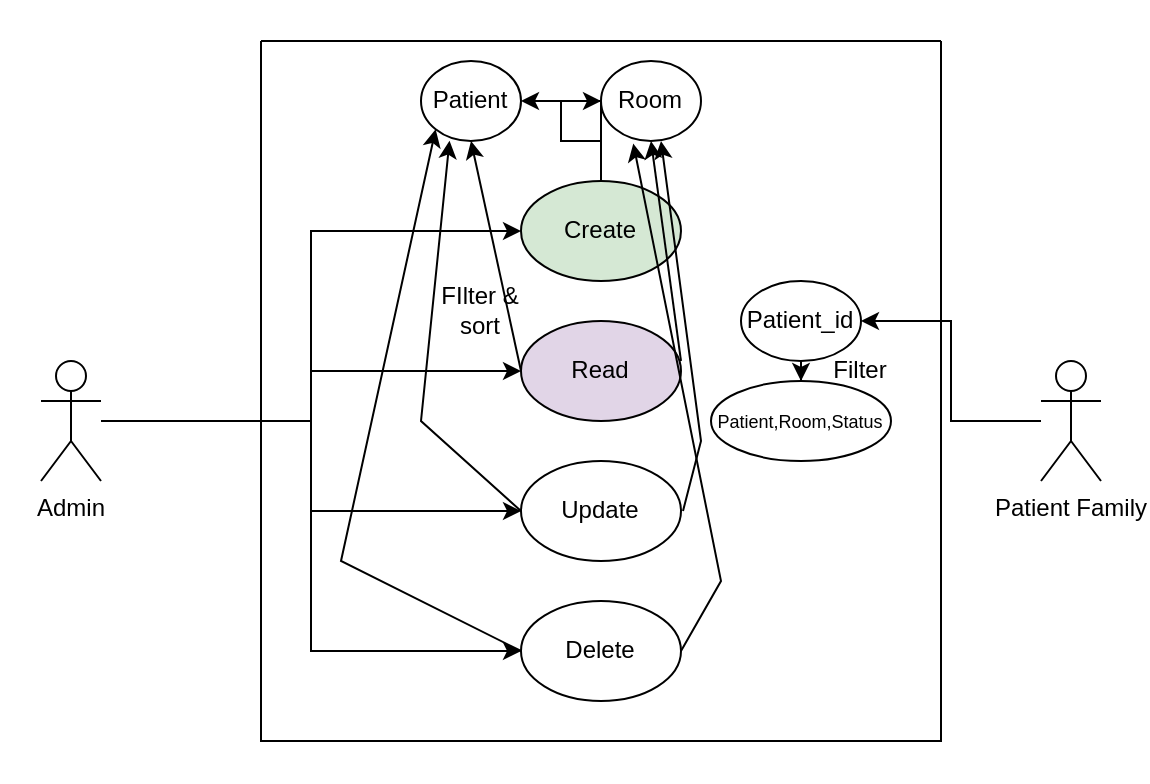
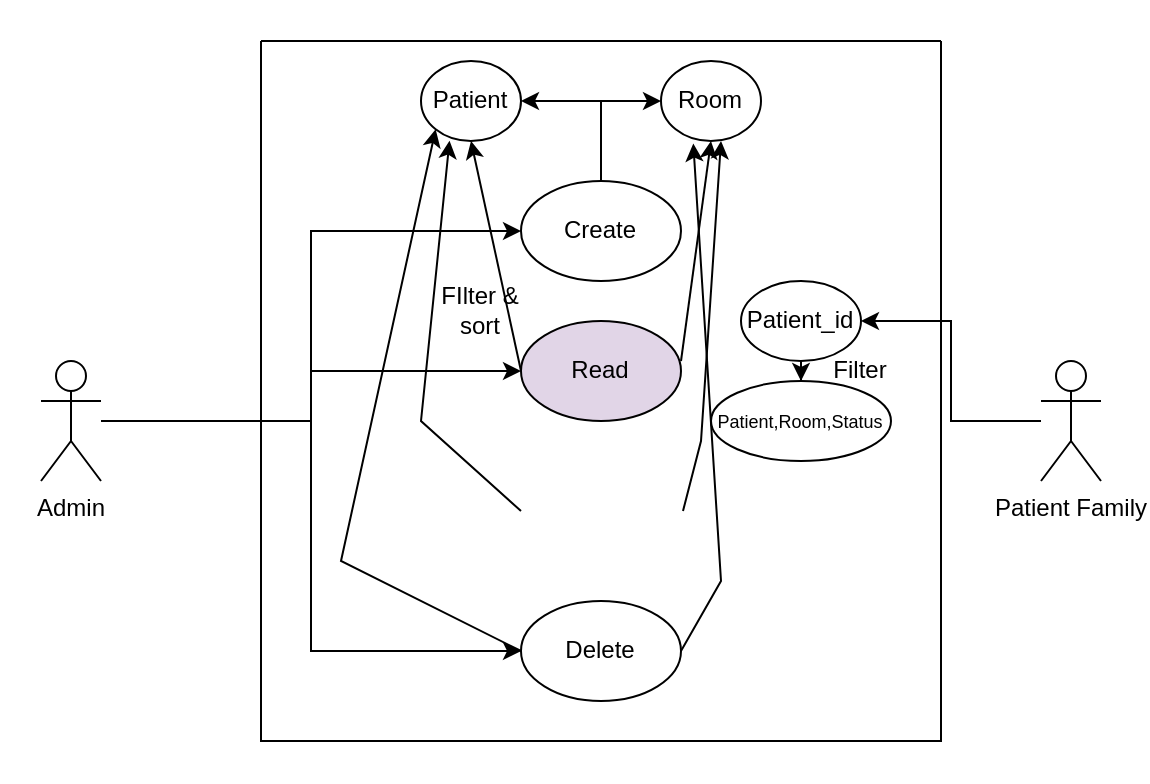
  <mxCell id="0" />
  <mxCell id="1" parent="0" />
  <mxCell id="2" value="" style="swimlane;startSize=0;" parent="1" vertex="1"><mxGeometry x="130" y="20" width="340" height="350" as="geometry"><mxRectangle x="250" y="90" width="50" height="40" as="alternateBounds" /></mxGeometry></mxCell>
  <mxCell id="3" style="edgeStyle=orthogonalEdgeStyle;rounded=0;orthogonalLoop=1;jettySize=auto;html=1;entryX=0;entryY=0.5;entryDx=0;entryDy=0;" parent="2" source="5" target="10" edge="1"><mxGeometry relative="1" as="geometry" /></mxCell>
  <mxCell id="4" style="edgeStyle=orthogonalEdgeStyle;rounded=0;orthogonalLoop=1;jettySize=auto;html=1;entryX=1;entryY=0.5;entryDx=0;entryDy=0;" parent="2" source="5" target="9" edge="1"><mxGeometry relative="1" as="geometry" /></mxCell>
- <mxCell id="5" value="Create" style="ellipse;whiteSpace=wrap;html=1;fillColor=#d5e8d4;" parent="2" vertex="1"><mxGeometry x="130" y="70" width="80" height="50" as="geometry" /></mxCell>
+ <mxCell id="5" value="Create" style="ellipse;whiteSpace=wrap;html=1;" parent="2" vertex="1"><mxGeometry x="130" y="70" width="80" height="50" as="geometry" /></mxCell>
  <mxCell id="6" value="Read" style="ellipse;whiteSpace=wrap;html=1;fillColor=#e1d5e7;" parent="2" vertex="1"><mxGeometry x="130" y="140" width="80" height="50" as="geometry" /></mxCell>
- <mxCell id="7" value="Update" style="ellipse;whiteSpace=wrap;html=1;" parent="2" vertex="1"><mxGeometry x="130" y="210" width="80" height="50" as="geometry" /></mxCell>
  <mxCell id="8" value="Delete" style="ellipse;whiteSpace=wrap;html=1;" parent="2" vertex="1"><mxGeometry x="130" y="280" width="80" height="50" as="geometry" /></mxCell>
  <mxCell id="9" value="Patient" style="ellipse;whiteSpace=wrap;html=1;" parent="2" vertex="1"><mxGeometry x="80" y="10" width="50" height="40" as="geometry" /></mxCell>
- <mxCell id="10" value="Room" style="ellipse;whiteSpace=wrap;html=1;" parent="2" vertex="1"><mxGeometry x="170" y="10" width="50" height="40" as="geometry" /></mxCell>
+ <mxCell id="10" value="Room" style="ellipse;whiteSpace=wrap;html=1;" parent="2" vertex="1"><mxGeometry x="200" y="10" width="50" height="40" as="geometry" /></mxCell>
  <mxCell id="11" value="" style="edgeStyle=orthogonalEdgeStyle;rounded=0;orthogonalLoop=1;jettySize=auto;html=1;" parent="2" source="12" target="13" edge="1"><mxGeometry relative="1" as="geometry" /></mxCell>
  <mxCell id="12" value="Patient_id" style="ellipse;whiteSpace=wrap;html=1;" parent="2" vertex="1"><mxGeometry x="240" y="120" width="60" height="40" as="geometry" /></mxCell>
  <mxCell id="13" value="&lt;font style=&quot;font-size: 9px;&quot;&gt;Patient,Room,Status&lt;/font&gt;" style="ellipse;whiteSpace=wrap;html=1;" parent="2" vertex="1"><mxGeometry x="225" y="170" width="90" height="40" as="geometry" /></mxCell>
  <mxCell id="14" value="" style="endArrow=classic;html=1;rounded=0;exitX=0;exitY=0.5;exitDx=0;exitDy=0;entryX=0.5;entryY=1;entryDx=0;entryDy=0;" parent="2" source="6" target="9" edge="1"><mxGeometry width="50" height="50" relative="1" as="geometry"><mxPoint x="190" y="180" as="sourcePoint" /><mxPoint x="240" y="130" as="targetPoint" /></mxGeometry></mxCell>
  <mxCell id="15" value="" style="endArrow=classic;html=1;rounded=0;exitX=0;exitY=0.5;exitDx=0;exitDy=0;entryX=0.5;entryY=1;entryDx=0;entryDy=0;" parent="2" target="10" edge="1"><mxGeometry width="50" height="50" relative="1" as="geometry"><mxPoint x="210" y="160" as="sourcePoint" /><mxPoint x="185" y="45" as="targetPoint" /></mxGeometry></mxCell>
  <mxCell id="16" value="" style="endArrow=classic;html=1;rounded=0;exitX=0;exitY=0.5;exitDx=0;exitDy=0;entryX=0.285;entryY=0.996;entryDx=0;entryDy=0;entryPerimeter=0;" parent="2" target="9" edge="1"><mxGeometry width="50" height="50" relative="1" as="geometry"><mxPoint x="130" y="235" as="sourcePoint" /><mxPoint x="105" y="120" as="targetPoint" /><Array as="points"><mxPoint x="80" y="190" /></Array></mxGeometry></mxCell>
  <mxCell id="17" value="" style="endArrow=classic;html=1;rounded=0;exitX=0;exitY=0.5;exitDx=0;exitDy=0;entryX=0.6;entryY=1;entryDx=0;entryDy=0;entryPerimeter=0;" parent="2" target="10" edge="1"><mxGeometry width="50" height="50" relative="1" as="geometry"><mxPoint x="211" y="235" as="sourcePoint" /><mxPoint x="175" y="50" as="targetPoint" /><Array as="points"><mxPoint x="220" y="200" /></Array></mxGeometry></mxCell>
  <mxCell id="18" value="" style="endArrow=classic;html=1;rounded=0;exitX=0;exitY=0.5;exitDx=0;exitDy=0;entryX=0;entryY=1;entryDx=0;entryDy=0;" parent="2" target="9" edge="1"><mxGeometry width="50" height="50" relative="1" as="geometry"><mxPoint x="130" y="305" as="sourcePoint" /><mxPoint x="94" y="120" as="targetPoint" /><Array as="points"><mxPoint x="40" y="260" /></Array></mxGeometry></mxCell>
  <mxCell id="19" value="" style="endArrow=classic;html=1;rounded=0;exitX=1;exitY=0.5;exitDx=0;exitDy=0;entryX=0.323;entryY=1.032;entryDx=0;entryDy=0;entryPerimeter=0;" parent="2" source="8" target="10" edge="1"><mxGeometry width="50" height="50" relative="1" as="geometry"><mxPoint x="140" y="315" as="sourcePoint" /><mxPoint x="97" y="54" as="targetPoint" /><Array as="points"><mxPoint x="230" y="270" /></Array></mxGeometry></mxCell>
  <mxCell id="20" value="FIlter &amp;amp; sort" style="text;html=1;align=center;verticalAlign=middle;whiteSpace=wrap;rounded=0;" parent="2" vertex="1"><mxGeometry x="80" y="120" width="60" height="30" as="geometry" /></mxCell>
  <mxCell id="21" value="Filter" style="text;html=1;align=center;verticalAlign=middle;whiteSpace=wrap;rounded=0;" parent="2" vertex="1"><mxGeometry x="270" y="150" width="60" height="30" as="geometry" /></mxCell>
  <mxCell id="22" style="edgeStyle=orthogonalEdgeStyle;rounded=0;orthogonalLoop=1;jettySize=auto;html=1;entryX=0;entryY=0.5;entryDx=0;entryDy=0;" parent="1" source="26" target="5" edge="1"><mxGeometry relative="1" as="geometry" /></mxCell>
  <mxCell id="23" style="edgeStyle=orthogonalEdgeStyle;rounded=0;orthogonalLoop=1;jettySize=auto;html=1;entryX=0;entryY=0.5;entryDx=0;entryDy=0;" parent="1" source="26" target="6" edge="1"><mxGeometry relative="1" as="geometry" /></mxCell>
- <mxCell id="24" style="edgeStyle=orthogonalEdgeStyle;rounded=0;orthogonalLoop=1;jettySize=auto;html=1;entryX=0;entryY=0.5;entryDx=0;entryDy=0;" parent="1" source="26" target="7" edge="1"><mxGeometry relative="1" as="geometry" /></mxCell>
  <mxCell id="25" style="edgeStyle=orthogonalEdgeStyle;rounded=0;orthogonalLoop=1;jettySize=auto;html=1;entryX=0;entryY=0.5;entryDx=0;entryDy=0;" parent="1" source="26" target="8" edge="1"><mxGeometry relative="1" as="geometry" /></mxCell>
  <mxCell id="26" value="Admin" style="shape=umlActor;verticalLabelPosition=bottom;verticalAlign=top;html=1;outlineConnect=0;" parent="1" vertex="1"><mxGeometry x="20" y="180" width="30" height="60" as="geometry" /></mxCell>
  <mxCell id="27" style="edgeStyle=orthogonalEdgeStyle;rounded=0;orthogonalLoop=1;jettySize=auto;html=1;entryX=1;entryY=0.5;entryDx=0;entryDy=0;" parent="1" source="28" target="12" edge="1"><mxGeometry relative="1" as="geometry" /></mxCell>
  <mxCell id="28" value="Patient Family" style="shape=umlActor;verticalLabelPosition=bottom;verticalAlign=top;html=1;outlineConnect=0;" parent="1" vertex="1"><mxGeometry x="520" y="180" width="30" height="60" as="geometry" /></mxCell>
